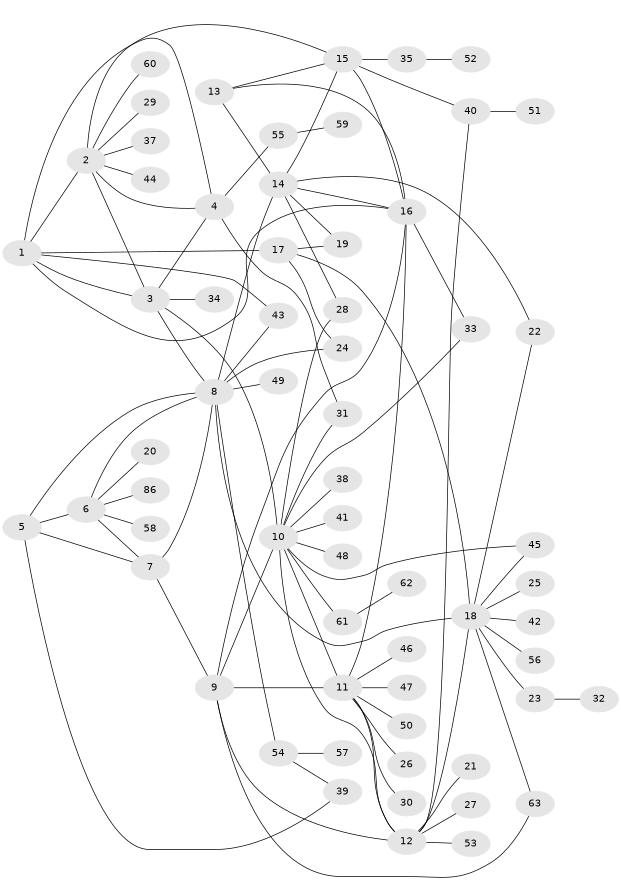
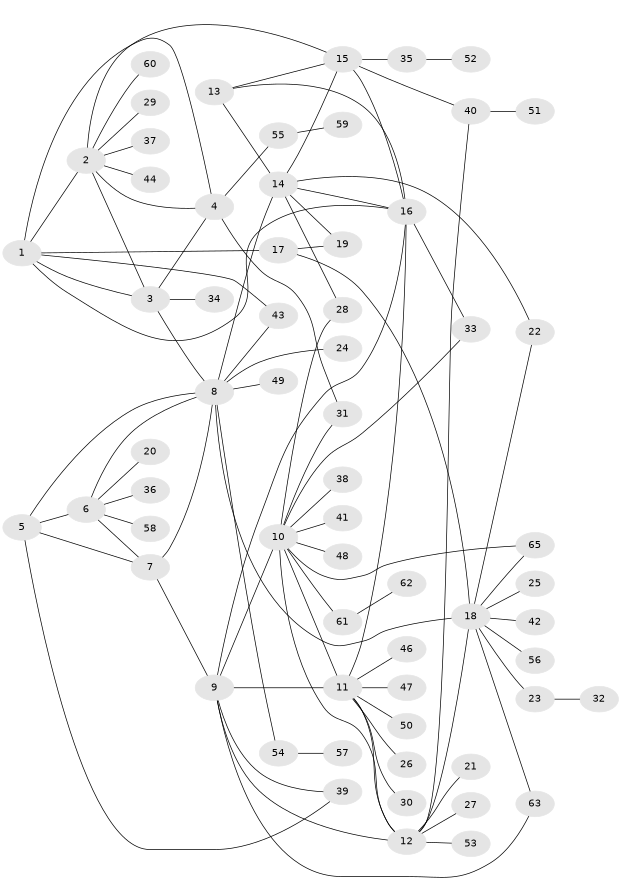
  graph {
    fontname="DejaVu Sans"
    rankdir=LR
    node [color=gray90 fontname="DejaVu Sans" style=filled]
    edge [fontname="DejaVu Sans" weight=1.0]
    1
    2
    3
    4
    16
    17
    43
    15
    29
    37
    44
    60
    8
    10
    34
    31
    55
    33
    18
    24
    19
    40
    35
    14
    49
    54
    11
    12
    28
    38
    41
-   45
+   45 [label=65]
    48
    61
    59
    5
    6
    7
    39
    20
-   36 [label=86]
+   36
    58
    9
    63
    22
    23
    25
    42
    56
    57
    26
    30
    46
    47
    50
    21
    27
    53
    62
    51
    13
    52
    32
    1 -- 2
    1 -- 3
    1 -- 4
    1 -- 16
    1 -- 17
    1 -- 43
    2 -- 3
    2 -- 4
    2 -- 15
    2 -- 29
    2 -- 37
    2 -- 44
    2 -- 60
    3 -- 4
    3 -- 8
-   3 -- 10
    3 -- 34
    4 -- 31
    4 -- 55
    16 -- 33
    17 -- 18 [weight=2.0]
-   17 -- 24
    17 -- 19 [weight=2.0]
    15 -- 16
    15 -- 40
    15 -- 35
    8 -- 43
    8 -- 18
    8 -- 24
    8 -- 14
    8 -- 49
    8 -- 54
    10 -- 31
    10 -- 33
    10 -- 11
    10 -- 12
    10 -- 28
    10 -- 38
    10 -- 41
    10 -- 45
    10 -- 48
    10 -- 61
    55 -- 59
    18 -- 45
    18 -- 63
    18 -- 22
    18 -- 23
    18 -- 25
    18 -- 42
    18 -- 56
    40 -- 51
    35 -- 52
    14 -- 16
    14 -- 15
    14 -- 19
    14 -- 28
    14 -- 22
    54 -- 57
    11 -- 16
    11 -- 12
    11 -- 26
    11 -- 30
    11 -- 46
    11 -- 47
    11 -- 50
    12 -- 18
    12 -- 40
    12 -- 21
    12 -- 27
    12 -- 53
    61 -- 62
    5 -- 8
    5 -- 6
    5 -- 7
    5 -- 39
    6 -- 8
    6 -- 7
    6 -- 20
    6 -- 36
    6 -- 58
    7 -- 8
    7 -- 9
    9 -- 16
    9 -- 10
    9 -- 11
    9 -- 12
-   54 -- 39
+   9 -- 39
    9 -- 63
    23 -- 32
    13 -- 16
    13 -- 15
    13 -- 14
  }
